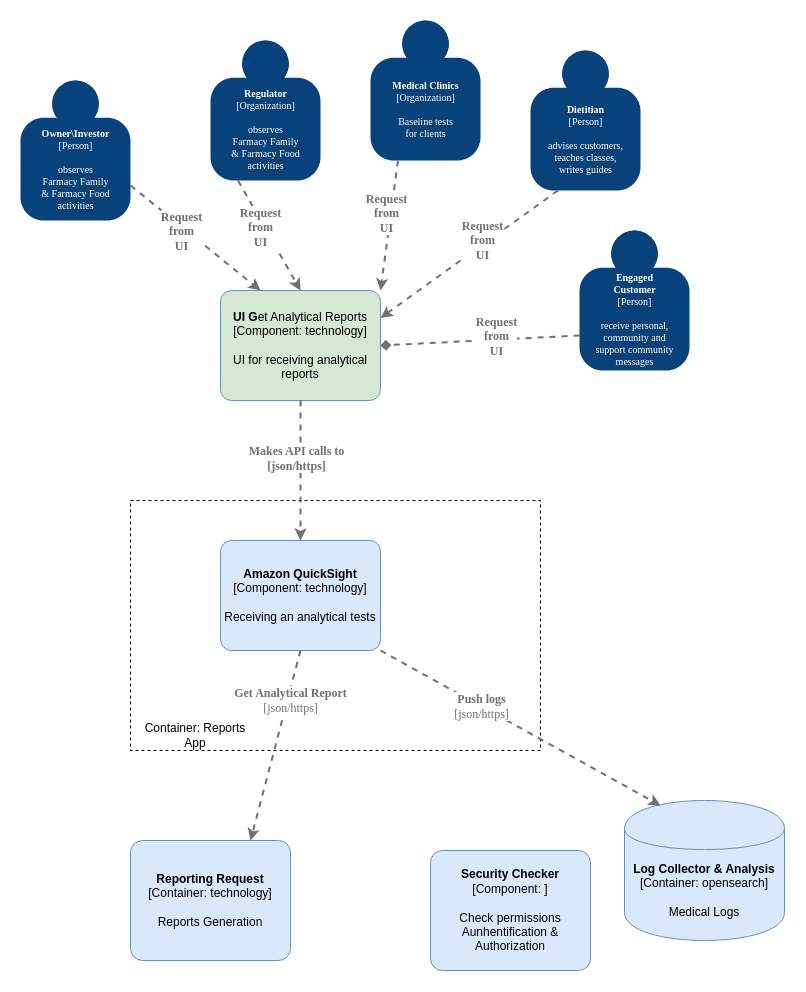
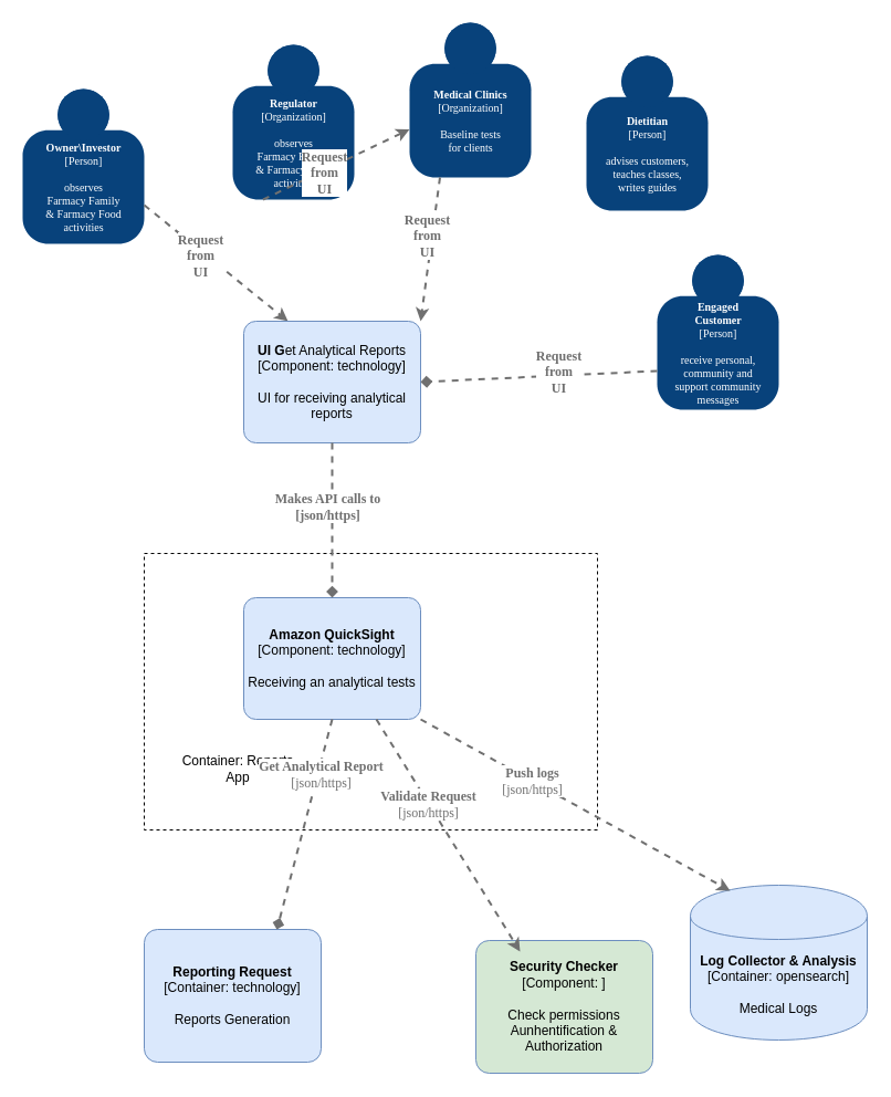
  <mxCell id="0" />
  <mxCell id="1" parent="0" />
  <mxCell id="2" value="" style="rounded=0;whiteSpace=wrap;html=1;dashed=1;" parent="1" vertex="1"><mxGeometry x="130" y="500" width="410" height="250" as="geometry" /></mxCell>
- <mxCell id="3" value="Container: Reports&lt;br&gt;App" style="text;html=1;strokeColor=none;fillColor=none;align=center;verticalAlign=middle;whiteSpace=wrap;rounded=0;" parent="1" vertex="1"><mxGeometry x="130" y="720" width="130" height="30" as="geometry" /></mxCell>
+ <mxCell id="3" value="Container: Reports&lt;br&gt;App" style="text;html=1;strokeColor=none;fillColor=none;align=center;verticalAlign=middle;whiteSpace=wrap;rounded=0;" parent="1" vertex="1"><mxGeometry x="150" y="680" width="130" height="30" as="geometry" /></mxCell>
  <mxCell id="4" value="&lt;b style=&quot;font-size: 10px;&quot;&gt;Owner\Investor&lt;/b&gt;&lt;div style=&quot;font-size: 10px;&quot;&gt;[Person]&lt;/div&gt;&lt;br style=&quot;font-size: 10px;&quot;&gt;&lt;div style=&quot;font-size: 10px;&quot;&gt;observes&#10;Farmacy Family &#10;&amp; Farmacy Food&#10;activities&lt;/div&gt;" style="html=1;dashed=0;whitespace=wrap;fillColor=#08427b;strokeColor=none;fontColor=#ffffff;shape=mxgraph.c4.person;align=center;metaEdit=1;points=[[0.5,0,0],[1,0.5,0],[1,0.75,0],[0.75,1,0],[0.5,1,0],[0.25,1,0],[0,0.75,0],[0,0.5,0]];metaData={&quot;c4Type&quot;:{&quot;editable&quot;:false}};fontFamily=PT Mono;fontSize=10;" parent="1" vertex="1"><mxGeometry x="20" y="80" width="110.0" height="140" as="geometry" /></mxCell>
- <mxCell id="5" value="&lt;b&gt;Security Checker&lt;/b&gt;&lt;br&gt;&lt;div&gt;[Component:&amp;nbsp;&lt;span&gt;]&lt;/span&gt;&lt;/div&gt;&lt;br&gt;&lt;div&gt;Check permissions&lt;br&gt;Aunhentification &amp;amp; Authorization&lt;/div&gt;" style="rounded=1;whiteSpace=wrap;html=1;labelBackgroundColor=none;fillColor=#dae8fc;fontColor=#000000;align=center;arcSize=10;strokeColor=#6c8ebf;points=[[0.25,0,0],[0.5,0,0],[0.75,0,0],[1,0.25,0],[1,0.5,0],[1,0.75,0],[0.75,1,0],[0.5,1,0],[0.25,1,0],[0,0.75,0],[0,0.5,0],[0,0.25,0]];" parent="1" vertex="1"><mxGeometry x="430" y="850" width="160" height="120" as="geometry" /></mxCell>
+ <mxCell id="5" value="&lt;b&gt;Security Checker&lt;/b&gt;&lt;br&gt;&lt;div&gt;[Component:&amp;nbsp;&lt;span&gt;]&lt;/span&gt;&lt;/div&gt;&lt;br&gt;&lt;div&gt;Check permissions&lt;br&gt;Aunhentification &amp;amp; Authorization&lt;/div&gt;" style="rounded=1;whiteSpace=wrap;html=1;labelBackgroundColor=none;fillColor=#d5e8d4;fontColor=#000000;align=center;arcSize=10;strokeColor=#6c8ebf;points=[[0.25,0,0],[0.5,0,0],[0.75,0,0],[1,0.25,0],[1,0.5,0],[1,0.75,0],[0.75,1,0],[0.5,1,0],[0.25,1,0],[0,0.75,0],[0,0.5,0],[0,0.25,0]];" parent="1" vertex="1"><mxGeometry x="430" y="850" width="160" height="120" as="geometry" /></mxCell>
  <mxCell id="6" value="&lt;b&gt;Amazon QuickSight&lt;/b&gt;&lt;br&gt;&lt;div&gt;[Component: technology&lt;span&gt;]&lt;/span&gt;&lt;/div&gt;&lt;br&gt;&lt;div&gt;Receiving an analytical tests&lt;br&gt;&lt;/div&gt;" style="rounded=1;whiteSpace=wrap;html=1;labelBackgroundColor=none;fillColor=#dae8fc;fontColor=#000000;align=center;arcSize=10;strokeColor=#6c8ebf;points=[[0.25,0,0],[0.5,0,0],[0.75,0,0],[1,0.25,0],[1,0.5,0],[1,0.75,0],[0.75,1,0],[0.5,1,0],[0.25,1,0],[0,0.75,0],[0,0.5,0],[0,0.25,0]];" parent="1" vertex="1"><mxGeometry x="220" y="540" width="160" height="110.0" as="geometry" /></mxCell>
  <mxCell id="7" value="&lt;b&gt;Reporting Request&lt;/b&gt;&lt;div&gt;[Container:&amp;nbsp;technology]&lt;/div&gt;&lt;div&gt;&lt;br&gt;&lt;/div&gt;&lt;div&gt;Reports Generation&lt;/div&gt;" style="rounded=1;whiteSpace=wrap;html=1;labelBackgroundColor=none;fillColor=#dae8fc;fontColor=#000000;align=center;arcSize=10;strokeColor=#6c8ebf;points=[[0.25,0,0],[0.5,0,0],[0.75,0,0],[1,0.25,0],[1,0.5,0],[1,0.75,0],[0.75,1,0],[0.5,1,0],[0.25,1,0],[0,0.75,0],[0,0.5,0],[0,0.25,0]];" parent="1" vertex="1"><mxGeometry x="130" y="840" width="160" height="120" as="geometry" /></mxCell>
- <mxCell id="8" value="&lt;div style=&quot;text-align: left&quot;&gt;&lt;div style=&quot;text-align: center&quot;&gt;&lt;b&gt;Get Analytical Report&lt;/b&gt;&lt;/div&gt;&lt;div style=&quot;text-align: center&quot;&gt;[json/https]&lt;/div&gt;&lt;/div&gt;" style="edgeStyle=none;rounded=0;html=1;jettySize=auto;orthogonalLoop=1;strokeColor=#707070;strokeWidth=2;fontColor=#707070;jumpStyle=none;dashed=1;metaEdit=1;metaData={&quot;c4Type&quot;:{&quot;editable&quot;:false}};fontFamily=PT Mono;fontSize=12;startArrow=none;startFill=0;endArrow=classic;endFill=1;verticalAlign=middle;exitX=0.5;exitY=1;exitDx=0;exitDy=0;exitPerimeter=0;entryX=0.75;entryY=0;entryDx=0;entryDy=0;entryPerimeter=0;" parent="1" source="6" edge="1" target="7"><mxGeometry x="-0.482" y="3" width="160" relative="1" as="geometry"><mxPoint x="340" y="650" as="sourcePoint" /><mxPoint x="340" y="800" as="targetPoint" /><mxPoint as="offset" /></mxGeometry></mxCell>
+ <mxCell id="8" value="&lt;div style=&quot;text-align: left&quot;&gt;&lt;div style=&quot;text-align: center&quot;&gt;&lt;b&gt;Get Analytical Report&lt;/b&gt;&lt;/div&gt;&lt;div style=&quot;text-align: center&quot;&gt;[json/https]&lt;/div&gt;&lt;/div&gt;" style="edgeStyle=none;rounded=0;html=1;jettySize=auto;orthogonalLoop=1;strokeColor=#707070;strokeWidth=2;fontColor=#707070;jumpStyle=none;dashed=1;metaEdit=1;metaData={&quot;c4Type&quot;:{&quot;editable&quot;:false}};fontFamily=PT Mono;fontSize=12;startArrow=none;startFill=0;endArrow=diamond;endFill=1;verticalAlign=middle;exitX=0.5;exitY=1;exitDx=0;exitDy=0;exitPerimeter=0;entryX=0.75;entryY=0;entryDx=0;entryDy=0;entryPerimeter=0;" parent="1" source="6" edge="1" target="7"><mxGeometry x="-0.482" y="3" width="160" relative="1" as="geometry"><mxPoint x="340" y="650" as="sourcePoint" /><mxPoint x="340" y="800" as="targetPoint" /><mxPoint as="offset" /></mxGeometry></mxCell>
  <mxCell id="9" value="&lt;b style=&quot;font-size: 10px;&quot;&gt;Regulator&lt;/b&gt;&lt;div style=&quot;font-size: 10px;&quot;&gt;[Organization]&lt;/div&gt;&lt;br style=&quot;font-size: 10px;&quot;&gt;&lt;div style=&quot;font-size: 10px;&quot;&gt;observes&#10;Farmacy Family &#10;&amp; Farmacy Food&#10;activities&lt;/div&gt;" style="html=1;dashed=0;whitespace=wrap;fillColor=#08427b;strokeColor=none;fontColor=#ffffff;shape=mxgraph.c4.person;align=center;metaEdit=1;points=[[0.5,0,0],[1,0.5,0],[1,0.75,0],[0.75,1,0],[0.5,1,0],[0.25,1,0],[0,0.75,0],[0,0.5,0]];metaData={&quot;c4Type&quot;:{&quot;editable&quot;:false}};fontFamily=PT Mono;fontSize=10;" parent="1" vertex="1"><mxGeometry x="210" y="40" width="110.0" height="140" as="geometry" /></mxCell>
  <mxCell id="10" value="&lt;span&gt;&lt;b&gt;Log Collector &amp;amp; Analysis&lt;/b&gt;&lt;/span&gt;&lt;div&gt;[Container: opensearch]&lt;/div&gt;&lt;br&gt;&lt;div&gt;Medical Logs&lt;/div&gt;" style="shape=cylinder;whiteSpace=wrap;html=1;boundedLbl=1;rounded=0;labelBackgroundColor=none;fillColor=#dae8fc;fontSize=12;fontColor=#000000;align=center;strokeColor=#6c8ebf;points=[[0.5,0,0],[1,0.25,0],[1,0.5,0],[1,0.75,0],[0.5,1,0],[0,0.75,0],[0,0.5,0],[0,0.25,0]];" parent="1" vertex="1"><mxGeometry x="624" y="800" width="160" height="140" as="geometry" /></mxCell>
  <mxCell id="11" value="&lt;div style=&quot;text-align: left&quot;&gt;&lt;div style=&quot;text-align: center&quot;&gt;&lt;b&gt;Push logs&lt;/b&gt;&lt;/div&gt;&lt;div style=&quot;text-align: center&quot;&gt;[json/https]&lt;/div&gt;&lt;/div&gt;" style="edgeStyle=none;rounded=0;html=1;entryX=0.225;entryY=0.036;jettySize=auto;orthogonalLoop=1;strokeColor=#707070;strokeWidth=2;fontColor=#707070;jumpStyle=none;dashed=1;metaEdit=1;metaData={&quot;c4Type&quot;:{&quot;editable&quot;:false}};fontFamily=PT Mono;fontSize=12;startArrow=none;startFill=0;endArrow=classic;endFill=1;verticalAlign=middle;entryDx=0;entryDy=0;entryPerimeter=0;exitX=0.75;exitY=1;exitDx=0;exitDy=0;exitPerimeter=0;" parent="1" target="10" edge="1"><mxGeometry x="-0.273" width="160" relative="1" as="geometry"><mxPoint x="380" y="650" as="sourcePoint" /><mxPoint x="610" y="820.06" as="targetPoint" /><mxPoint as="offset" /></mxGeometry></mxCell>
  <mxCell id="12" value="Request&lt;br&gt;from&lt;br&gt;UI" style="endArrow=classic;html=1;rounded=0;fontFamily=PT Mono;fontSize=12;fontColor=#707070;verticalAlign=middle;exitX=1;exitY=0.75;exitDx=0;exitDy=0;exitPerimeter=0;dashed=1;strokeColor=#707070;strokeWidth=2;endFill=1;startFill=0;fontStyle=1;entryX=0.25;entryY=0;entryDx=0;entryDy=0;entryPerimeter=0;startArrow=none;" parent="1" source="4" target="15" edge="1"><mxGeometry x="-0.176" y="-3" width="50" height="50" relative="1" as="geometry"><mxPoint x="700" y="400" as="sourcePoint" /><mxPoint x="340" y="540" as="targetPoint" /><mxPoint x="-1" as="offset" /></mxGeometry></mxCell>
- <mxCell id="13" value="Request&lt;br&gt;from&lt;br&gt;UI" style="endArrow=classic;html=1;rounded=0;fontFamily=PT Mono;fontSize=12;fontColor=#707070;verticalAlign=middle;exitX=0.25;exitY=1;exitDx=0;exitDy=0;exitPerimeter=0;dashed=1;strokeColor=#707070;strokeWidth=2;endFill=1;startFill=0;fontStyle=1;entryX=0.5;entryY=0;entryDx=0;entryDy=0;entryPerimeter=0;" parent="1" source="9" target="15" edge="1"><mxGeometry x="-0.176" y="-3" width="50" height="50" relative="1" as="geometry"><mxPoint x="355" y="410" as="sourcePoint" /><mxPoint x="330" y="540" as="targetPoint" /><mxPoint x="-1" as="offset" /></mxGeometry></mxCell>
+ <mxCell id="13" value="Request&lt;br&gt;from&lt;br&gt;UI" style="endArrow=classic;html=1;rounded=0;fontFamily=PT Mono;fontSize=12;fontColor=#707070;verticalAlign=middle;exitX=0.25;exitY=1;exitDx=0;exitDy=0;exitPerimeter=0;dashed=1;strokeColor=#707070;strokeWidth=2;endFill=1;startFill=0;fontStyle=1;" parent="1" source="9" target="14" edge="1"><mxGeometry x="-0.176" y="-3" width="50" height="50" relative="1" as="geometry"><mxPoint x="355" y="410" as="sourcePoint" /><mxPoint x="330" y="540" as="targetPoint" /><mxPoint x="-1" as="offset" /></mxGeometry></mxCell>
  <mxCell id="14" value="&lt;b style=&quot;font-size: 10px;&quot;&gt;Medical Clinics&lt;/b&gt;&lt;div style=&quot;font-size: 10px;&quot;&gt;[Organization]&lt;/div&gt;&lt;br style=&quot;font-size: 10px;&quot;&gt;&lt;div style=&quot;font-size: 10px;&quot;&gt;Baseline tests&#10;for clients&lt;/div&gt;" style="html=1;dashed=0;whitespace=wrap;fillColor=#08427b;strokeColor=none;fontColor=#ffffff;shape=mxgraph.c4.person;align=center;metaEdit=1;points=[[0.5,0,0],[1,0.5,0],[1,0.75,0],[0.75,1,0],[0.5,1,0],[0.25,1,0],[0,0.75,0],[0,0.5,0]];metaData={&quot;c4Type&quot;:{&quot;editable&quot;:false}};fontFamily=PT Mono;fontSize=10;" parent="1" vertex="1"><mxGeometry x="370" y="20" width="110.0" height="140" as="geometry" /></mxCell>
- <mxCell id="15" value="&lt;b&gt;UI G&lt;/b&gt;et Analytical Reports&lt;br&gt;&lt;div&gt;[Component: technology&lt;span&gt;]&lt;/span&gt;&lt;/div&gt;&lt;br&gt;&lt;div&gt;UI for receiving analytical reports&lt;/div&gt;" style="rounded=1;whiteSpace=wrap;html=1;labelBackgroundColor=none;fillColor=#d5e8d4;fontColor=#000000;align=center;arcSize=10;strokeColor=#6c8ebf;points=[[0.25,0,0],[0.5,0,0],[0.75,0,0],[1,0.25,0],[1,0.5,0],[1,0.75,0],[0.75,1,0],[0.5,1,0],[0.25,1,0],[0,0.75,0],[0,0.5,0],[0,0.25,0]];" vertex="1" parent="1"><mxGeometry x="220" y="290" width="160" height="110.0" as="geometry" /></mxCell>
- <mxCell id="16" value="Makes API calls to&lt;br&gt;[json/https]" style="endArrow=classic;html=1;rounded=0;fontFamily=PT Mono;fontSize=12;fontColor=#707070;verticalAlign=middle;exitX=0.5;exitY=1;exitDx=0;exitDy=0;exitPerimeter=0;dashed=1;strokeColor=#707070;strokeWidth=2;endFill=1;startFill=0;fontStyle=1;entryX=0.5;entryY=0;entryDx=0;entryDy=0;entryPerimeter=0;" edge="1" parent="1" source="15" target="6"><mxGeometry x="-0.176" y="-3" width="50" height="50" relative="1" as="geometry"><mxPoint x="335" y="220" as="sourcePoint" /><mxPoint x="238.793" y="310" as="targetPoint" /><mxPoint x="-1" as="offset" /></mxGeometry></mxCell>
+ <mxCell id="15" value="&lt;b&gt;UI G&lt;/b&gt;et Analytical Reports&lt;br&gt;&lt;div&gt;[Component: technology&lt;span&gt;]&lt;/span&gt;&lt;/div&gt;&lt;br&gt;&lt;div&gt;UI for receiving analytical reports&lt;/div&gt;" style="rounded=1;whiteSpace=wrap;html=1;labelBackgroundColor=none;fillColor=#dae8fc;fontColor=#000000;align=center;arcSize=10;strokeColor=#6c8ebf;points=[[0.25,0,0],[0.5,0,0],[0.75,0,0],[1,0.25,0],[1,0.5,0],[1,0.75,0],[0.75,1,0],[0.5,1,0],[0.25,1,0],[0,0.75,0],[0,0.5,0],[0,0.25,0]];" vertex="1" parent="1"><mxGeometry x="220" y="290" width="160" height="110.0" as="geometry" /></mxCell>
+ <mxCell id="16" value="Makes API calls to&lt;br&gt;[json/https]" style="endArrow=diamond;html=1;rounded=0;fontFamily=PT Mono;fontSize=12;fontColor=#707070;verticalAlign=middle;exitX=0.5;exitY=1;exitDx=0;exitDy=0;exitPerimeter=0;dashed=1;strokeColor=#707070;strokeWidth=2;endFill=1;startFill=0;fontStyle=1;entryX=0.5;entryY=0;entryDx=0;entryDy=0;entryPerimeter=0;" edge="1" parent="1" source="15" target="6"><mxGeometry x="-0.176" y="-3" width="50" height="50" relative="1" as="geometry"><mxPoint x="335" y="220" as="sourcePoint" /><mxPoint x="238.793" y="310" as="targetPoint" /><mxPoint x="-1" as="offset" /></mxGeometry></mxCell>
+ <mxCell id="17" value="&lt;div style=&quot;text-align: left&quot;&gt;&lt;div style=&quot;text-align: center&quot;&gt;&lt;b&gt;Validate Request&lt;/b&gt;&lt;/div&gt;&lt;div style=&quot;text-align: center&quot;&gt;[json/https]&lt;/div&gt;&lt;/div&gt;" style="edgeStyle=none;rounded=0;html=1;jettySize=auto;orthogonalLoop=1;strokeColor=#707070;strokeWidth=2;fontColor=#707070;jumpStyle=none;dashed=1;metaEdit=1;metaData={&quot;c4Type&quot;:{&quot;editable&quot;:false}};fontFamily=PT Mono;fontSize=12;startArrow=none;startFill=0;endArrow=classic;endFill=1;verticalAlign=middle;exitX=0.75;exitY=1;exitDx=0;exitDy=0;exitPerimeter=0;entryX=0.25;entryY=0.083;entryDx=0;entryDy=0;entryPerimeter=0;" edge="1" parent="1" source="6" target="5"><mxGeometry x="-0.273" width="160" relative="1" as="geometry"><mxPoint x="310" y="660" as="sourcePoint" /><mxPoint x="280" y="850" as="targetPoint" /><mxPoint as="offset" /></mxGeometry></mxCell>
  <mxCell id="18" value="&lt;b style=&quot;font-size: 10px;&quot;&gt;Dietitian&lt;/b&gt;&lt;div style=&quot;font-size: 10px;&quot;&gt;[Person]&lt;/div&gt;&lt;br style=&quot;font-size: 10px;&quot;&gt;&lt;div style=&quot;font-size: 10px;&quot;&gt;advises customers,&#10;teaches classes, &#10;writes guides&lt;/div&gt;" style="html=1;dashed=0;whitespace=wrap;fillColor=#08427b;strokeColor=none;fontColor=#ffffff;shape=mxgraph.c4.person;align=center;metaEdit=1;points=[[0.5,0,0],[1,0.5,0],[1,0.75,0],[0.75,1,0],[0.5,1,0],[0.25,1,0],[0,0.75,0],[0,0.5,0]];metaData={&quot;c4Type&quot;:{&quot;editable&quot;:false}};fontFamily=PT Mono;fontSize=10;" vertex="1" parent="1"><mxGeometry x="530" y="50" width="110.0" height="140" as="geometry" /></mxCell>
- <mxCell id="19" value="&lt;b style=&quot;font-size: 10px;&quot;&gt;Engaged&#10;Customer&lt;/b&gt;&lt;div style=&quot;font-size: 10px;&quot;&gt;[Person]&lt;/div&gt;&lt;br style=&quot;font-size: 10px;&quot;&gt;&lt;div style=&quot;font-size: 10px;&quot;&gt;receive personal,&#10;community and&#10;support community&#10;messages&lt;/div&gt;" style="html=1;dashed=0;whitespace=wrap;fillColor=#08427b;strokeColor=none;fontColor=#ffffff;shape=mxgraph.c4.person;align=center;metaEdit=1;points=[[0.5,0,0],[1,0.5,0],[1,0.75,0],[0.75,1,0],[0.5,1,0],[0.25,1,0],[0,0.75,0],[0,0.5,0]];metaData={&quot;c4Type&quot;:{&quot;editable&quot;:false}};fontFamily=PT Mono;fontSize=10;" vertex="1" parent="1"><mxGeometry x="579" y="230" width="110.0" height="140" as="geometry" /></mxCell>
+ <mxCell id="19" value="&lt;b style=&quot;font-size: 10px;&quot;&gt;Engaged&#10;Customer&lt;/b&gt;&lt;div style=&quot;font-size: 10px;&quot;&gt;[Person]&lt;/div&gt;&lt;br style=&quot;font-size: 10px;&quot;&gt;&lt;div style=&quot;font-size: 10px;&quot;&gt;receive personal,&#10;community and&#10;support community&#10;messages&lt;/div&gt;" style="html=1;dashed=0;whitespace=wrap;fillColor=#08427b;strokeColor=none;fontColor=#ffffff;shape=mxgraph.c4.person;align=center;metaEdit=1;points=[[0.5,0,0],[1,0.5,0],[1,0.75,0],[0.75,1,0],[0.5,1,0],[0.25,1,0],[0,0.75,0],[0,0.5,0]];metaData={&quot;c4Type&quot;:{&quot;editable&quot;:false}};fontFamily=PT Mono;fontSize=10;" vertex="1" parent="1"><mxGeometry x="594" y="230" width="110.0" height="140" as="geometry" /></mxCell>
  <mxCell id="20" value="Request&lt;br&gt;from&lt;br&gt;UI" style="endArrow=classic;html=1;rounded=0;fontFamily=PT Mono;fontSize=12;fontColor=#707070;verticalAlign=middle;exitX=0.25;exitY=1;exitDx=0;exitDy=0;exitPerimeter=0;dashed=1;strokeColor=#707070;strokeWidth=2;endFill=1;startFill=0;fontStyle=1;" edge="1" parent="1" source="14"><mxGeometry x="-0.176" y="-3" width="50" height="50" relative="1" as="geometry"><mxPoint x="247.5" y="180" as="sourcePoint" /><mxPoint x="380" y="290" as="targetPoint" /><mxPoint x="-1" as="offset" /></mxGeometry></mxCell>
- <mxCell id="21" value="Request&lt;br&gt;from&lt;br&gt;UI" style="endArrow=classic;html=1;rounded=0;fontFamily=PT Mono;fontSize=12;fontColor=#707070;verticalAlign=middle;exitX=0.25;exitY=1;exitDx=0;exitDy=0;exitPerimeter=0;dashed=1;strokeColor=#707070;strokeWidth=2;endFill=1;startFill=0;fontStyle=1;entryX=1;entryY=0.25;entryDx=0;entryDy=0;entryPerimeter=0;" edge="1" parent="1" source="18" target="15"><mxGeometry x="-0.176" y="-3" width="50" height="50" relative="1" as="geometry"><mxPoint x="407.5" y="170" as="sourcePoint" /><mxPoint x="390" y="300" as="targetPoint" /><mxPoint x="-1" as="offset" /></mxGeometry></mxCell>
  <mxCell id="22" value="Request&lt;br&gt;from&lt;br&gt;UI" style="endArrow=diamond;html=1;rounded=0;fontFamily=PT Mono;fontSize=12;fontColor=#707070;verticalAlign=middle;exitX=0;exitY=0.75;exitDx=0;exitDy=0;exitPerimeter=0;dashed=1;strokeColor=#707070;strokeWidth=2;endFill=1;startFill=0;fontStyle=1;entryX=1;entryY=0.5;entryDx=0;entryDy=0;entryPerimeter=0;" edge="1" parent="1" source="19" target="15"><mxGeometry x="-0.176" y="-3" width="50" height="50" relative="1" as="geometry"><mxPoint x="417.5" y="180" as="sourcePoint" /><mxPoint x="400" y="310" as="targetPoint" /><mxPoint x="-1" as="offset" /></mxGeometry></mxCell>
